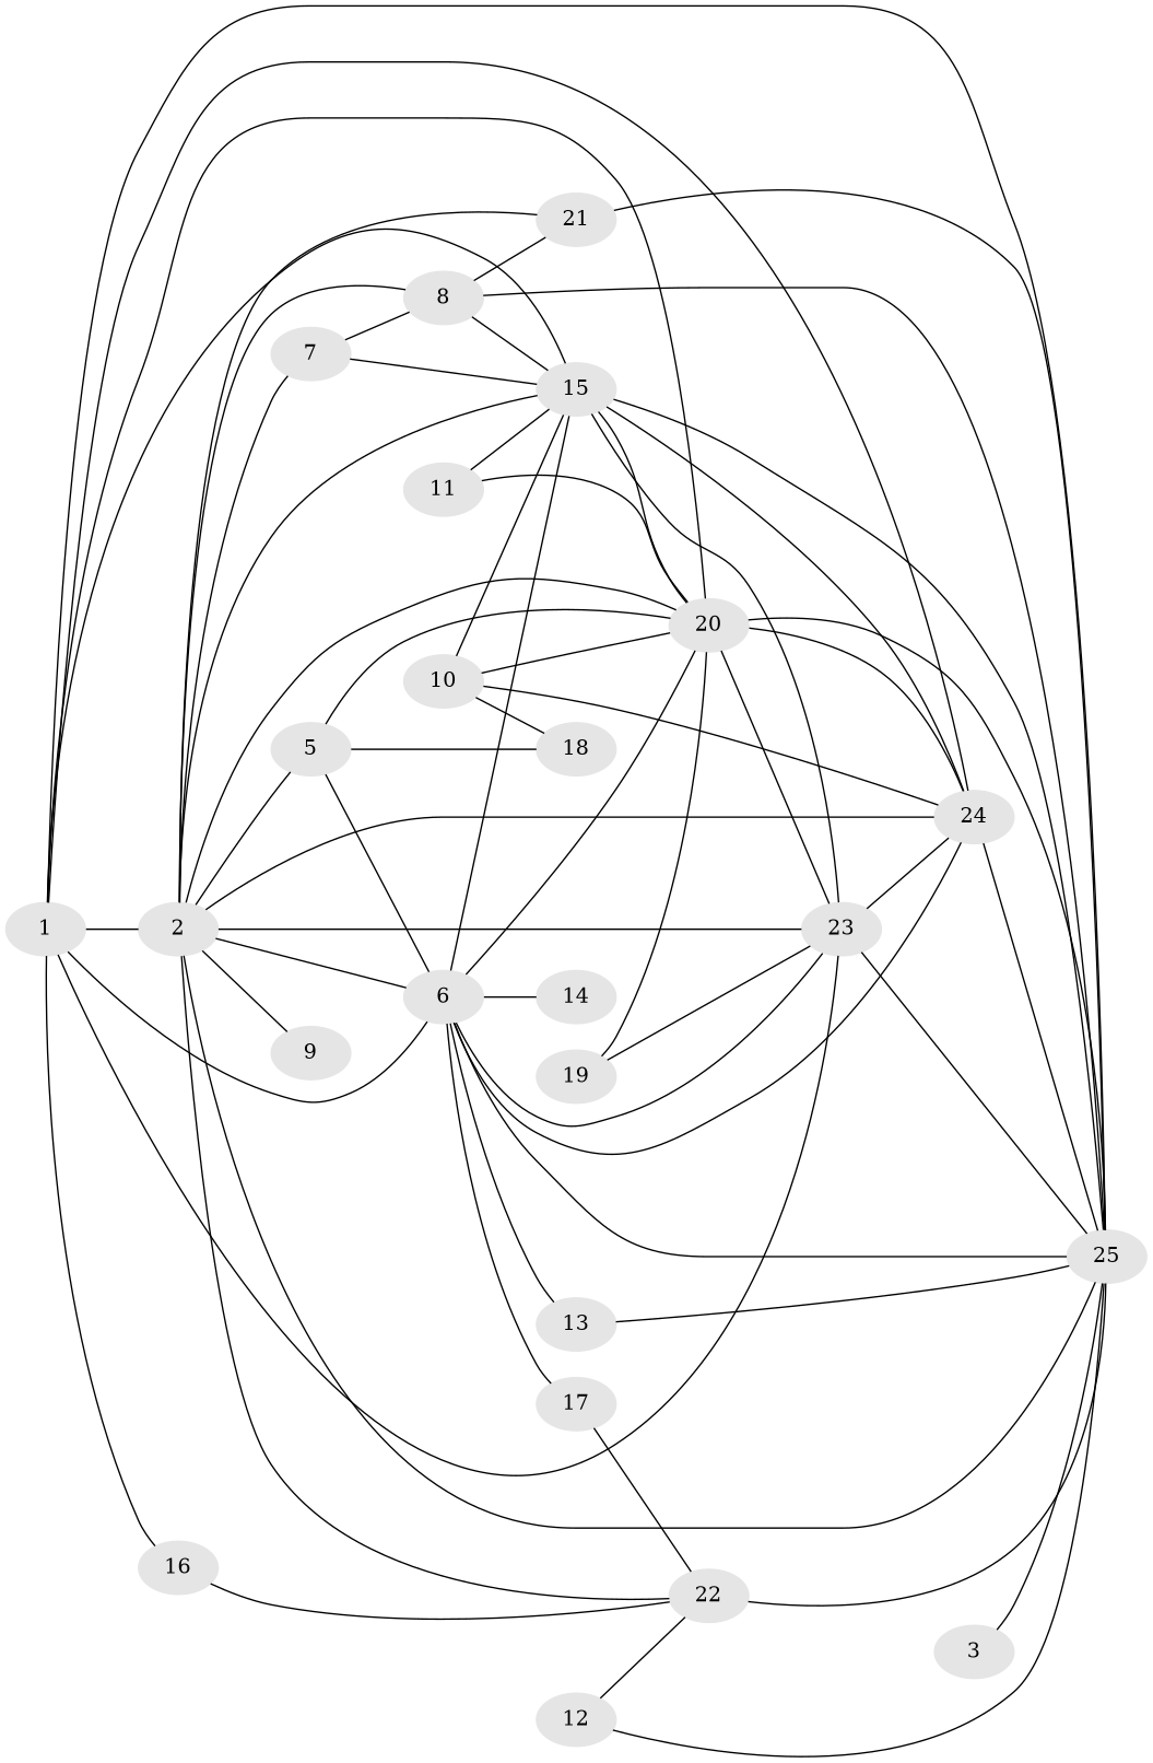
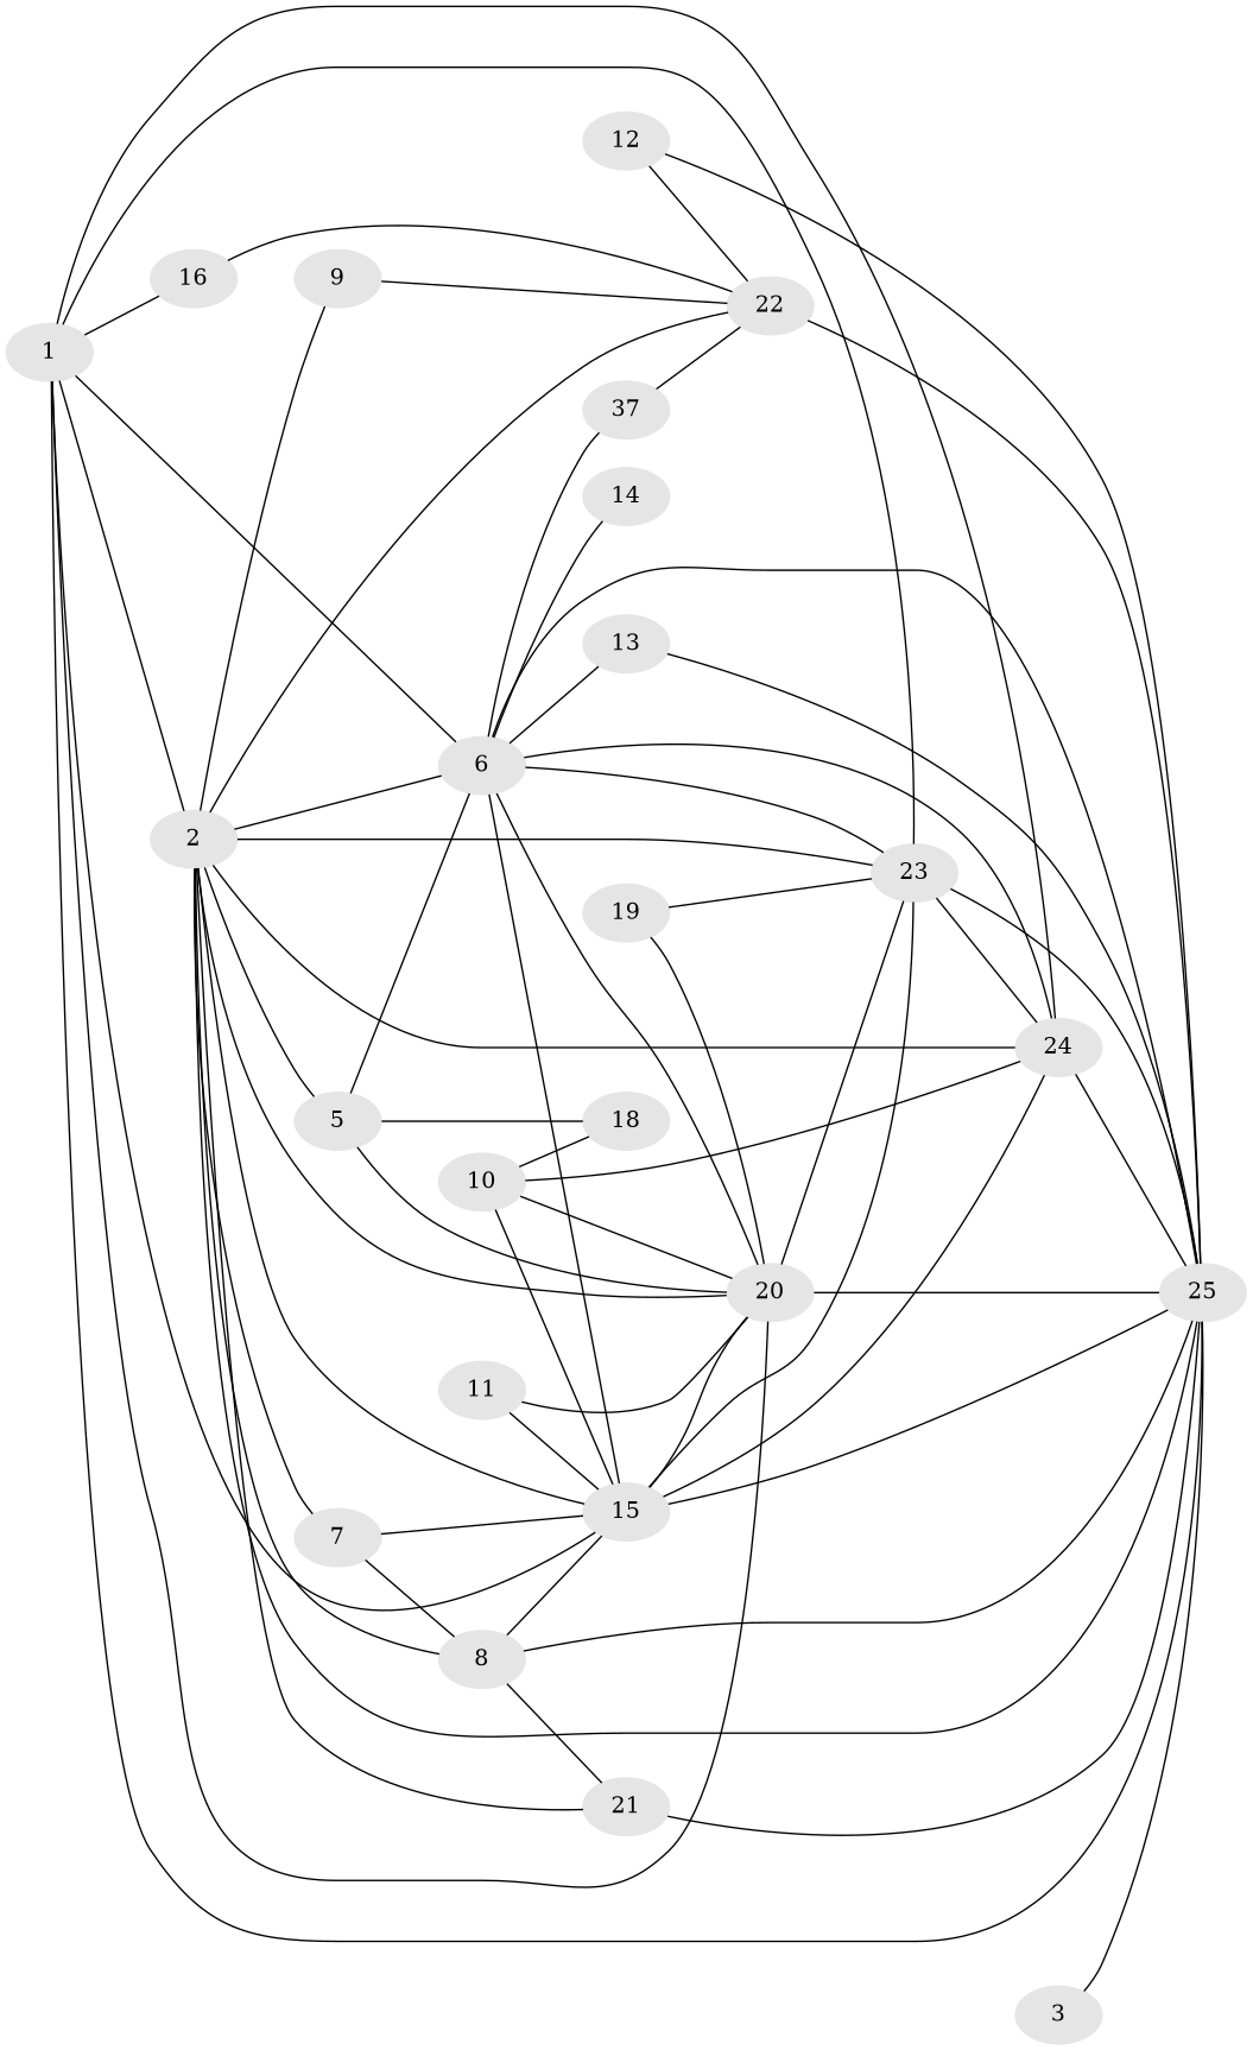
  graph {
    rankdir=LR
    node [color=gray90 style=filled]
    edge [weight=1.0]
    1
    2
    6
    15
    16
    20
    23
    24
    25
    5
    7
    8
    9
    21
    22
    13
    14
-   17
+   17 [label=37]
    18
    3
    10
    11
    12
    19
    1 -- 2 [weight=2.0]
    1 -- 6 [weight=2.0]
    1 -- 15
    1 -- 16 [weight=2.0]
    1 -- 20
    1 -- 23
    1 -- 24
    1 -- 25
    2 -- 6 [weight=5.0]
    2 -- 15 [weight=2.0]
    2 -- 20 [weight=2.0]
    2 -- 23 [weight=3.0]
    2 -- 24 [weight=2.0]
    2 -- 25 [weight=2.0]
    2 -- 5
    2 -- 7
    2 -- 8
    2 -- 9
    2 -- 21
    2 -- 22 [weight=3.0]
    6 -- 15 [weight=3.0]
    6 -- 20 [weight=3.0]
    6 -- 23 [weight=2.0]
    6 -- 24 [weight=3.0]
    6 -- 25 [weight=2.0]
    6 -- 13 [weight=2.0]
    6 -- 14
    6 -- 17
    15 -- 20
    15 -- 23 [weight=2.0]
    15 -- 24 [weight=2.0]
    15 -- 25
    16 -- 22
    20 -- 23
-   20 -- 24
    20 -- 25 [weight=2.0]
    23 -- 24
    23 -- 25
    24 -- 25
    5 -- 6
    5 -- 20
    5 -- 18
    7 -- 15
    7 -- 8
    8 -- 15
    8 -- 25
    8 -- 21
+   9 -- 22
    21 -- 25
    22 -- 25
    13 -- 25
    17 -- 22
    3 -- 25
    10 -- 15
    10 -- 20
    10 -- 24
    10 -- 18
    11 -- 15 [weight=2.0]
    11 -- 20 [weight=2.0]
    12 -- 25 [weight=2.0]
    12 -- 22
    19 -- 20
    19 -- 23
  }
